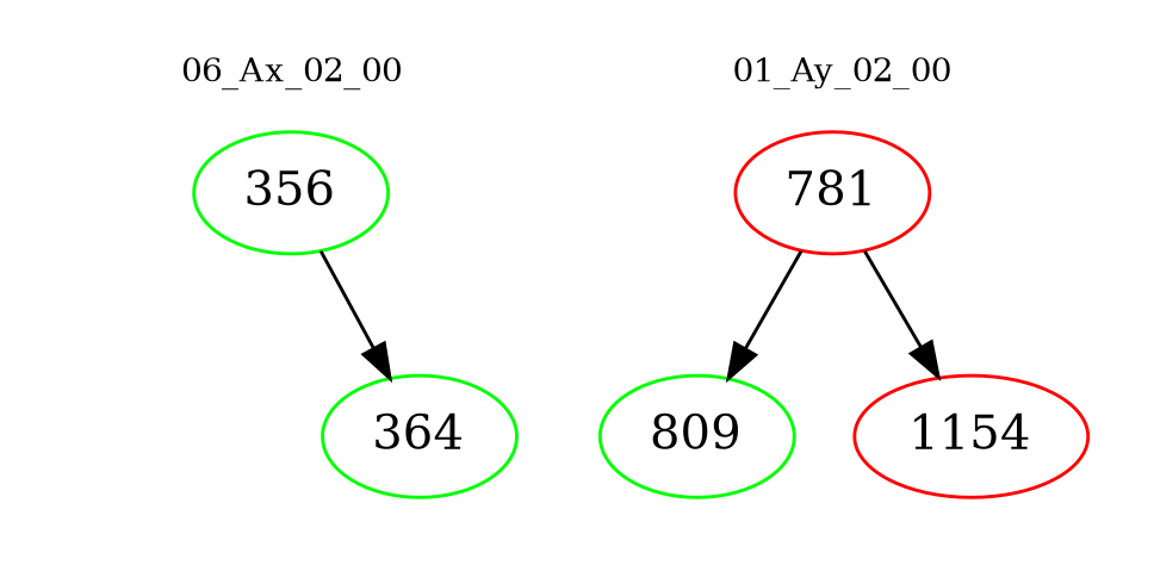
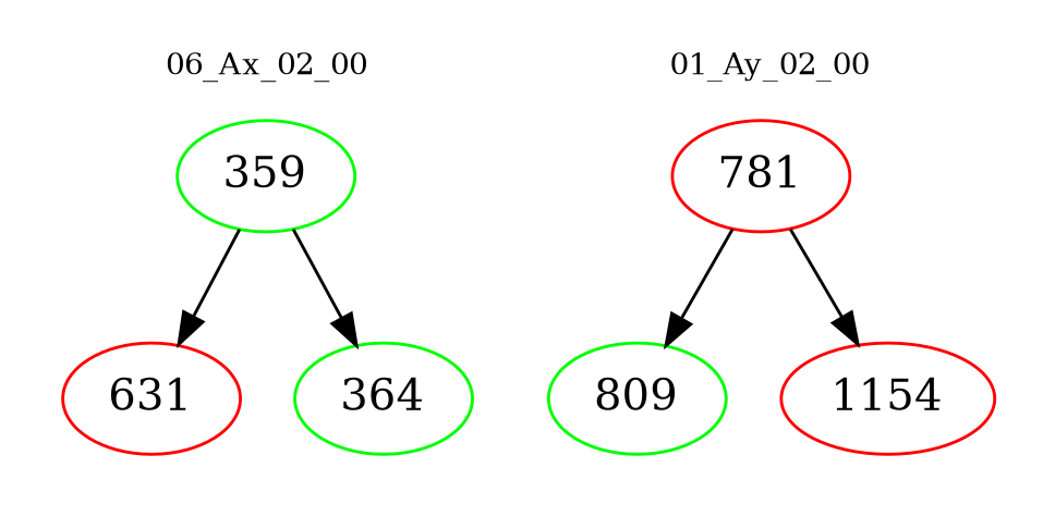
  digraph {
    node [color=green]
    edge [color=black]
-   n1 [label=356]
+   n1 [label=359]
+   n2 [color=red label=631]
    n3 [label=364]
    n4 [color=red label=781]
    n5 [label=809]
    n6 [color=red label=1154]
    subgraph cluster_1 {
      color=white
      fontsize=10
      label="06_Ax_02_00"
      n1
+     n2
      n3
    }
    subgraph cluster_2 {
      color=white
      fontsize=10
      label="01_Ay_02_00"
      n4
      n5
      n6
    }
+   n1 -> n2
    n1 -> n3
    n4 -> n5
    n4 -> n6
  }
